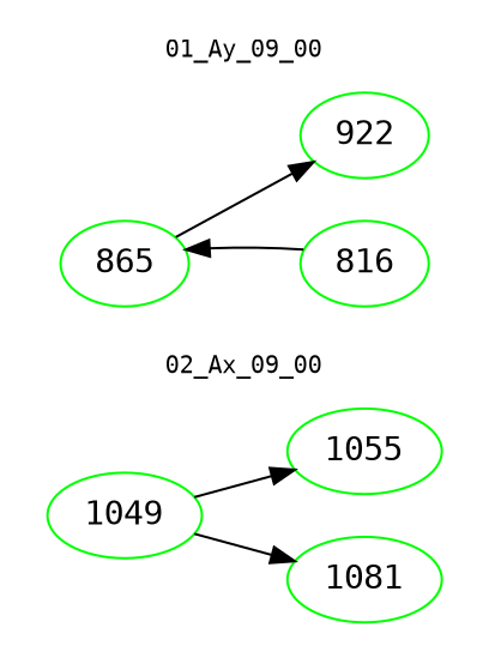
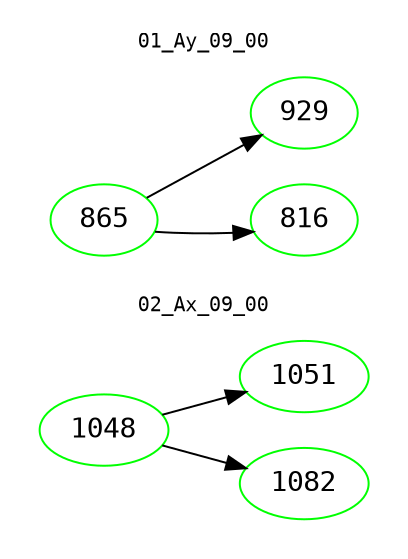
  digraph {
    fontname="DejaVu Sans Mono"
    rankdir=LR
    node [color=green fontname="DejaVu Sans Mono"]
    edge [color=black fontname="DejaVu Sans Mono"]
-   n1 [label=1049]
-   n2 [label=1081]
-   n3 [label=1055]
+   n1 [label=1048]
+   n2 [label=1082]
+   n3 [label=1051]
    n4 [label=865]
    n5 [label=816]
-   n6 [label=922]
+   n6 [label=929]
    subgraph cluster_1 {
      color=white
      fontsize=10
      label="02_Ax_09_00"
      n1
      n2
      n3
    }
    subgraph cluster_2 {
      color=white
      fontsize=10
      label="01_Ay_09_00"
      n4
      n5
      n6
    }
    n1 -> n2
    n1 -> n3
-   n5 -> n4
+   n4 -> n5
    n4 -> n6
  }
